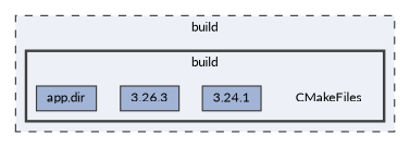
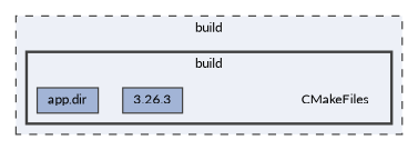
  digraph {
    compound=true
    fontname=Lato
    node [fontname=Lato fontsize=10 shape=box color=grey25 fillcolor="#a2b4d6" style=filled]
    n1 [height=0.2 label=CMakeFiles shape=plaintext width=0.4 color="" fillcolor="" style=""]
-   n2 [height=0.2 label="3.24.1" width=0.4]
    n3 [height=0.2 label="3.26.3" width=0.4]
    n4 [height=0.2 label="app.dir" width=0.4]
    subgraph cluster_1 {
      bgcolor="#edf0f7"
      fontsize=10
      label=build
      pencolor=grey25
      style="filled,dashed"
      subgraph cluster_2 {
        bgcolor="#edf0f7"
        fontsize=10
        pencolor=grey25
        style="filled,bold"
        n1
-       n2
        n3
        n4
      }
    }
  }
